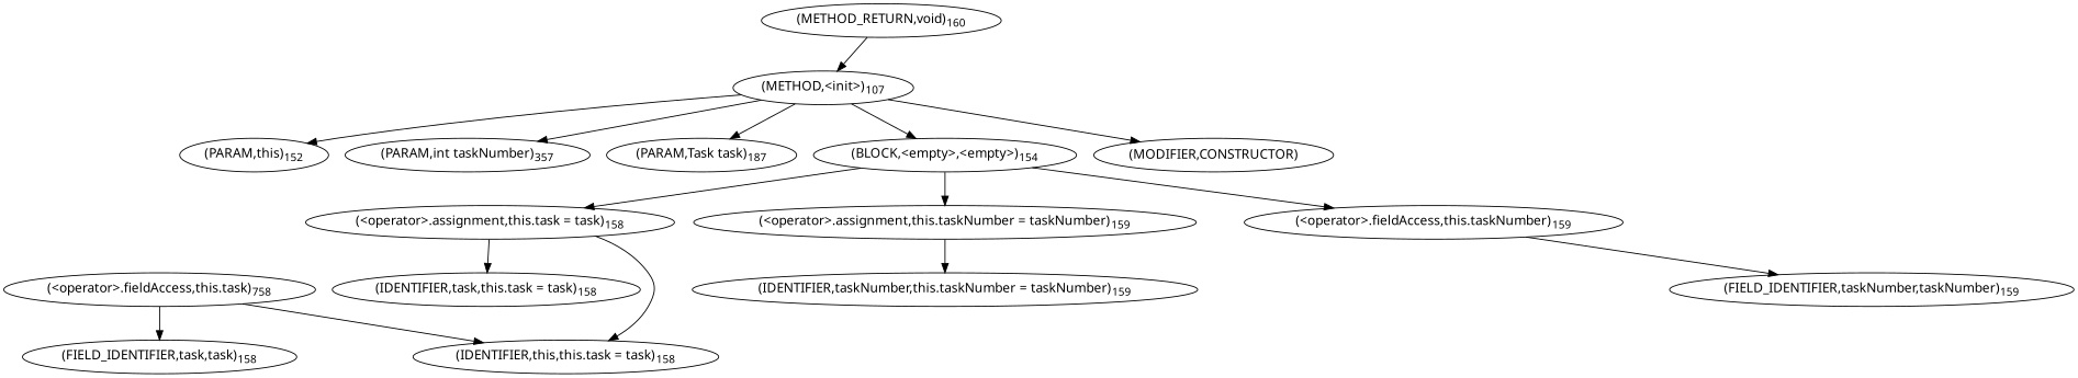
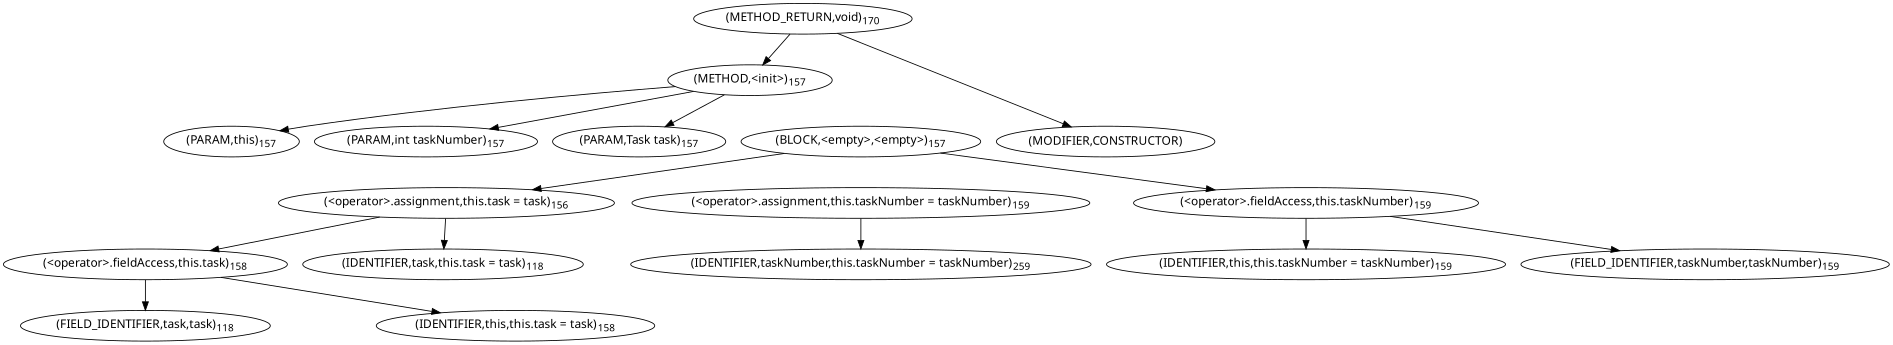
  digraph {
    fontname="Noto Sans"
    node [fontname="Noto Sans"]
    edge [fontname="Noto Sans"]
-   n1 [label=<(METHOD,&lt;init&gt;)<SUB>107</SUB>>]
-   n2 [label=<(PARAM,this)<SUB>152</SUB>>]
-   n3 [label=<(PARAM,int taskNumber)<SUB>357</SUB>>]
-   n4 [label=<(PARAM,Task task)<SUB>187</SUB>>]
-   n5 [label=<(BLOCK,&lt;empty&gt;,&lt;empty&gt;)<SUB>154</SUB>>]
+   n1 [label=<(METHOD,&lt;init&gt;)<SUB>157</SUB>>]
+   n2 [label=<(PARAM,this)<SUB>157</SUB>>]
+   n3 [label=<(PARAM,int taskNumber)<SUB>157</SUB>>]
+   n4 [label=<(PARAM,Task task)<SUB>157</SUB>>]
+   n5 [label=<(BLOCK,&lt;empty&gt;,&lt;empty&gt;)<SUB>157</SUB>>]
    n6 [label=<(MODIFIER,CONSTRUCTOR)>]
-   n7 [label=<(&lt;operator&gt;.assignment,this.task = task)<SUB>158</SUB>>]
+   n7 [label=<(&lt;operator&gt;.assignment,this.task = task)<SUB>156</SUB>>]
    n8 [label=<(&lt;operator&gt;.assignment,this.taskNumber = taskNumber)<SUB>159</SUB>>]
    n9 [label=<(&lt;operator&gt;.fieldAccess,this.taskNumber)<SUB>159</SUB>>]
-   n10 [label=<(METHOD_RETURN,void)<SUB>160</SUB>>]
-   n11 [label=<(&lt;operator&gt;.fieldAccess,this.task)<SUB>758</SUB>>]
-   n12 [label=<(IDENTIFIER,task,this.task = task)<SUB>158</SUB>>]
-   n13 [label=<(IDENTIFIER,taskNumber,this.taskNumber = taskNumber)<SUB>159</SUB>>]
+   n10 [label=<(METHOD_RETURN,void)<SUB>170</SUB>>]
+   n11 [label=<(&lt;operator&gt;.fieldAccess,this.task)<SUB>158</SUB>>]
+   n12 [label=<(IDENTIFIER,task,this.task = task)<SUB>118</SUB>>]
+   n13 [label=<(IDENTIFIER,taskNumber,this.taskNumber = taskNumber)<SUB>259</SUB>>]
    n14 [label=<(IDENTIFIER,this,this.task = task)<SUB>158</SUB>>]
-   n15 [label=<(FIELD_IDENTIFIER,task,task)<SUB>158</SUB>>]
+   n15 [label=<(FIELD_IDENTIFIER,task,task)<SUB>118</SUB>>]
+   n16 [label=<(IDENTIFIER,this,this.taskNumber = taskNumber)<SUB>159</SUB>>]
    n17 [label=<(FIELD_IDENTIFIER,taskNumber,taskNumber)<SUB>159</SUB>>]
    n1 -> n2
    n1 -> n3
    n1 -> n4
-   n1 -> n5
-   n1 -> n6
+   n10 -> n6
    n5 -> n7
-   n5 -> n8
    n5 -> n9
-   n7 -> n14
+   n7 -> n11
    n7 -> n12
    n8 -> n13
+   n9 -> n16
    n9 -> n17
    n10 -> n1
    n11 -> n14
    n11 -> n15
  }
